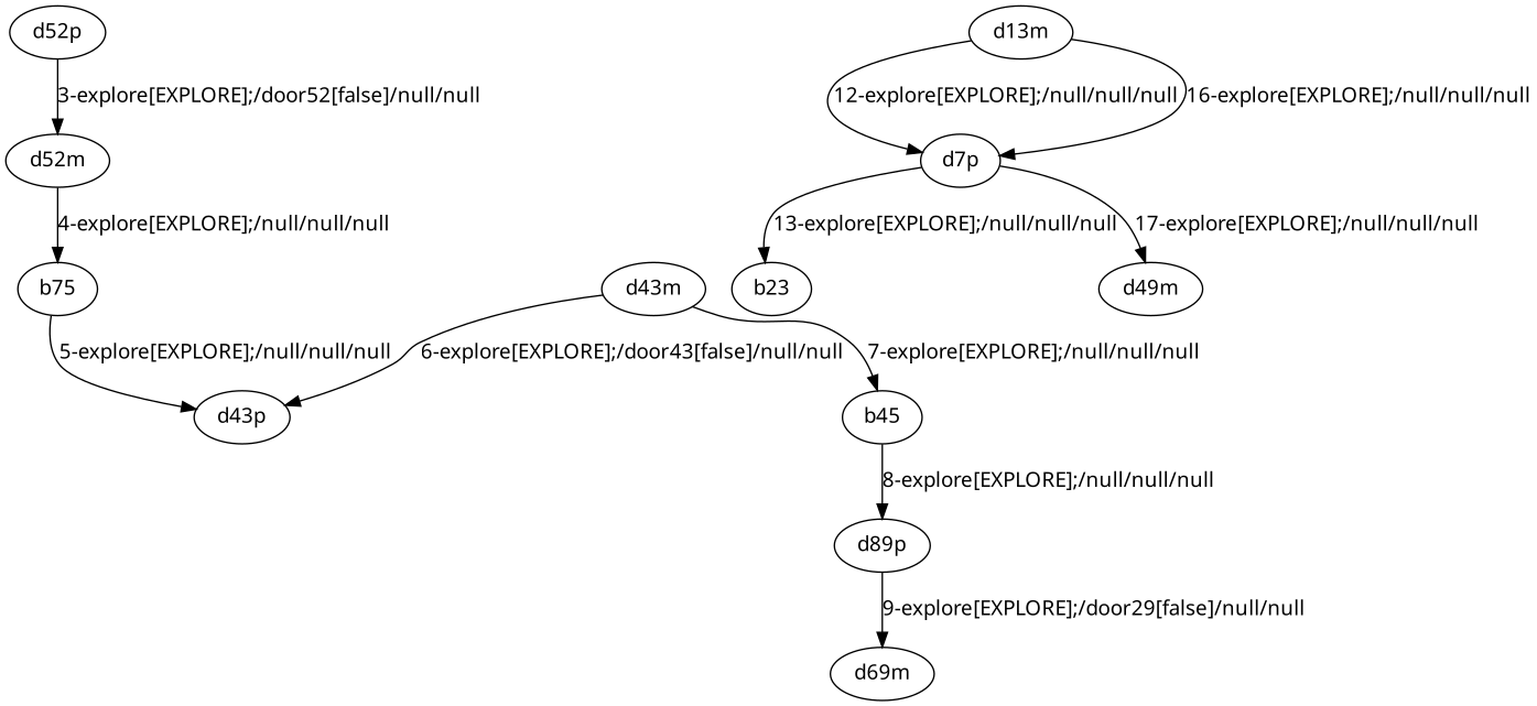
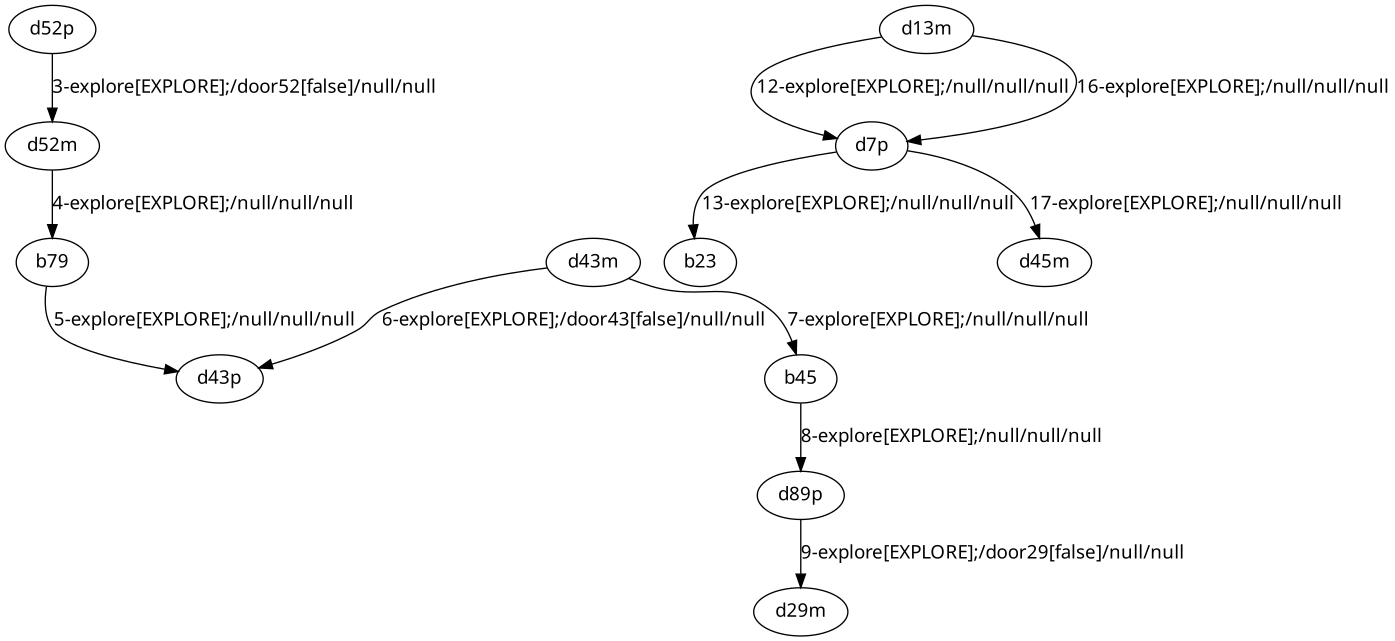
  digraph {
    fontname="Noto Sans"
    node [fontname="Noto Sans"]
    edge [fontname="Noto Sans"]
    d52p
    d52m
-   b79 [label=b75]
+   b79
    d43p
    d43m
    n6 [label=b45]
    n7 [label=d89p]
-   d29m [label=d69m]
+   d29m
    d13m
    d7p
    b23
-   d45m [label=d49m]
+   d45m
    d52p -> d52m [label="3-explore[EXPLORE];/door52[false]/null/null"]
    d52m -> b79 [label="4-explore[EXPLORE];/null/null/null"]
    b79 -> d43p [label="5-explore[EXPLORE];/null/null/null"]
    d43m -> d43p [label="6-explore[EXPLORE];/door43[false]/null/null"]
    d43m -> n6 [label="7-explore[EXPLORE];/null/null/null"]
    n6 -> n7 [label="8-explore[EXPLORE];/null/null/null"]
    n7 -> d29m [label="9-explore[EXPLORE];/door29[false]/null/null"]
    d13m -> d7p [label="12-explore[EXPLORE];/null/null/null"]
    d13m -> d7p [label="16-explore[EXPLORE];/null/null/null"]
    d7p -> b23 [label="13-explore[EXPLORE];/null/null/null"]
    d7p -> d45m [label="17-explore[EXPLORE];/null/null/null"]
  }
